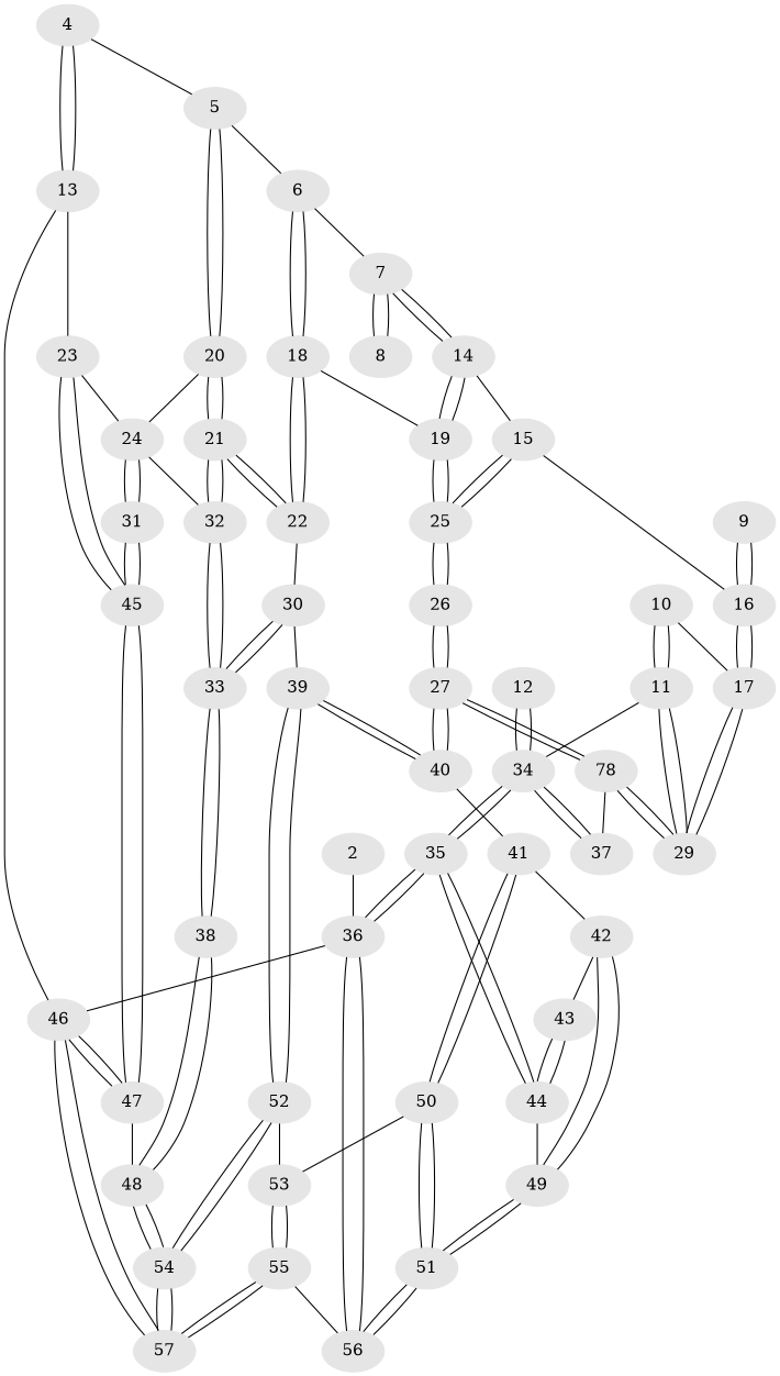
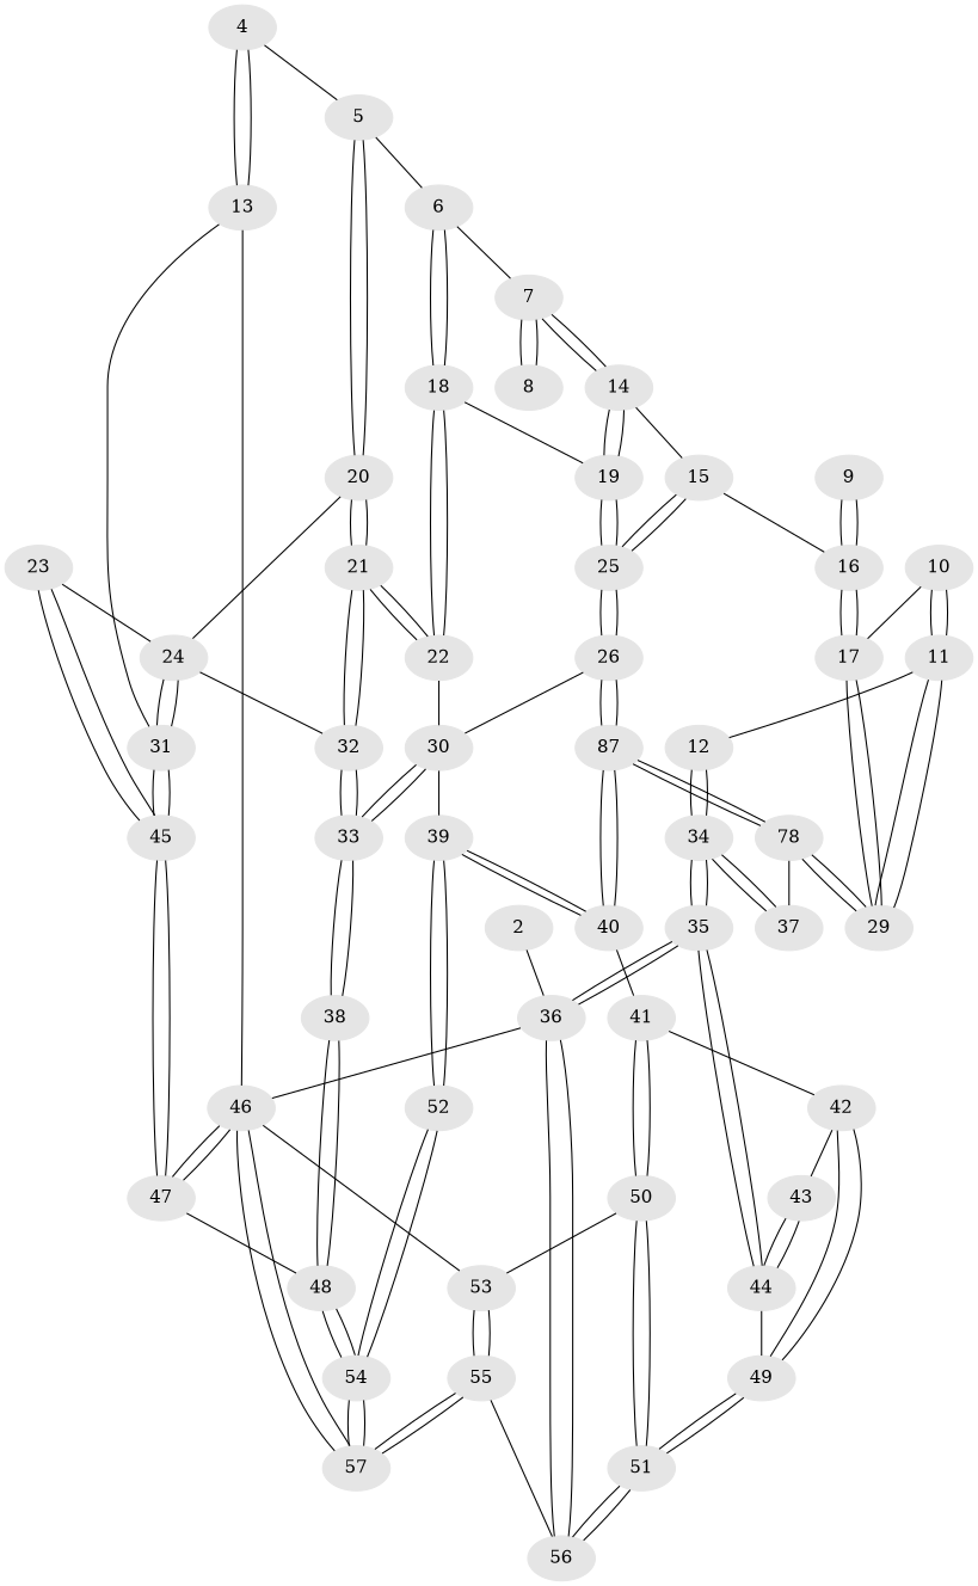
  graph {
    node [color=gray90 style=filled]
    2
    36
    4
    13
    5
    23
    46
    12
    34
    56
    6
    20
    7
    18
    21
    24
    8
    14
    19
    22
    15
    9
    16
    10
    11
    17
    29
    37
    35
    45
    47
    57
    25
    26
    30
    32
    31
    33
    39
-   27
+   27 [label=87]
    n41 [label=78]
    40
    41
    38
    48
    44
    49
    43
    52
    54
    53
    42
    50
    51
    55
    2 -- 36
    36 -- 46
    36 -- 56
    36 -- 56
    4 -- 13
    4 -- 13
    4 -- 5
-   13 -- 23
+   13 -- 31
    13 -- 46
    5 -- 6
    5 -- 20
    5 -- 20
    23 -- 24
    23 -- 45
    23 -- 45
    46 -- 47
    46 -- 47
    46 -- 57
    46 -- 57
    12 -- 34
    12 -- 34
    34 -- 37
    34 -- 37
    34 -- 35
    34 -- 35
    6 -- 7
    6 -- 18
    6 -- 18
    20 -- 21
    20 -- 21
    20 -- 24
    7 -- 8
    7 -- 8
    7 -- 14
    7 -- 14
    18 -- 19
    18 -- 22
    18 -- 22
    21 -- 22
    21 -- 22
    21 -- 32
    21 -- 32
    24 -- 32
    24 -- 31
    24 -- 31
    14 -- 19
    14 -- 19
    14 -- 15
    19 -- 25
    19 -- 25
    22 -- 30
    15 -- 16
    15 -- 25
    15 -- 25
    9 -- 16
    9 -- 16
    16 -- 17
    16 -- 17
    10 -- 11
    10 -- 11
    10 -- 17
-   11 -- 34
+   11 -- 12
    11 -- 29
    11 -- 29
    17 -- 29
    17 -- 29
    35 -- 36
    35 -- 36
    35 -- 44
    35 -- 44
    45 -- 47
    45 -- 47
    47 -- 48
    25 -- 26
    25 -- 26
+   26 -- 30
    26 -- 27
    26 -- 27
    30 -- 33
    30 -- 33
    30 -- 39
    32 -- 33
    32 -- 33
    31 -- 45
    31 -- 45
    33 -- 38
    33 -- 38
    39 -- 40
    39 -- 40
    39 -- 52
    39 -- 52
    27 -- n41
    27 -- n41
    27 -- 40
    27 -- 40
    n41 -- 29
    n41 -- 29
    n41 -- 37
    40 -- 41
    41 -- 42
    41 -- 50
    41 -- 50
    38 -- 48
    38 -- 48
    48 -- 54
    48 -- 54
    44 -- 49
    49 -- 51
    49 -- 51
    43 -- 44
    43 -- 44
    52 -- 54
    52 -- 54
-   52 -- 53
+   46 -- 53
    54 -- 57
    54 -- 57
    53 -- 55
    53 -- 55
    42 -- 49
    42 -- 49
    42 -- 43
    50 -- 53
    50 -- 51
    50 -- 51
    51 -- 56
    51 -- 56
    55 -- 56
    55 -- 57
    55 -- 57
  }
